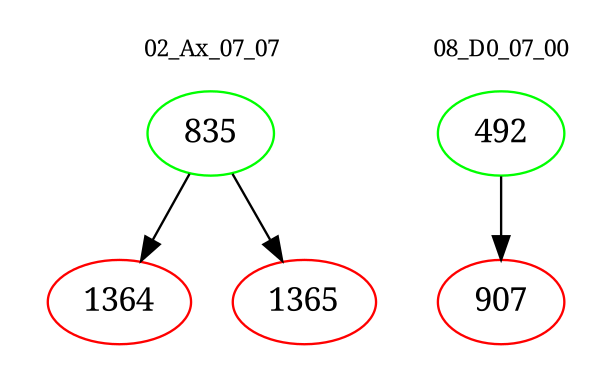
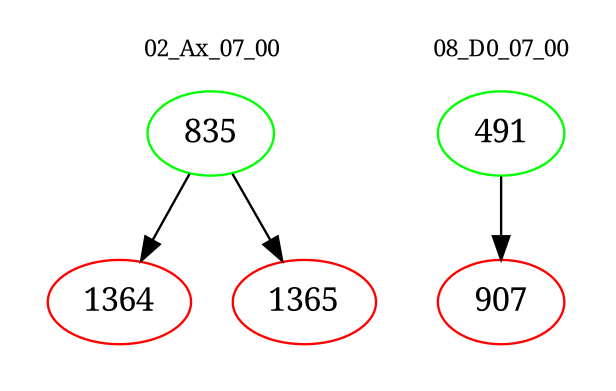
  digraph {
    fontname="Noto Serif"
    node [color=red fontname="Noto Serif"]
    edge [color=black fontname="Noto Serif"]
    n1 [color=green label=835]
    n2 [label=1364]
    n3 [label=1365]
-   n4 [color=green label=492]
+   n4 [color=green label=491]
    n5 [label=907]
    subgraph cluster_1 {
      color=white
      fontsize=10
-     label="02_Ax_07_07"
+     label="02_Ax_07_00"
      n1
      n2
      n3
    }
    subgraph cluster_2 {
      color=white
      fontsize=10
      label="08_D0_07_00"
      n4
      n5
    }
    n1 -> n2
    n1 -> n3
    n4 -> n5
  }
